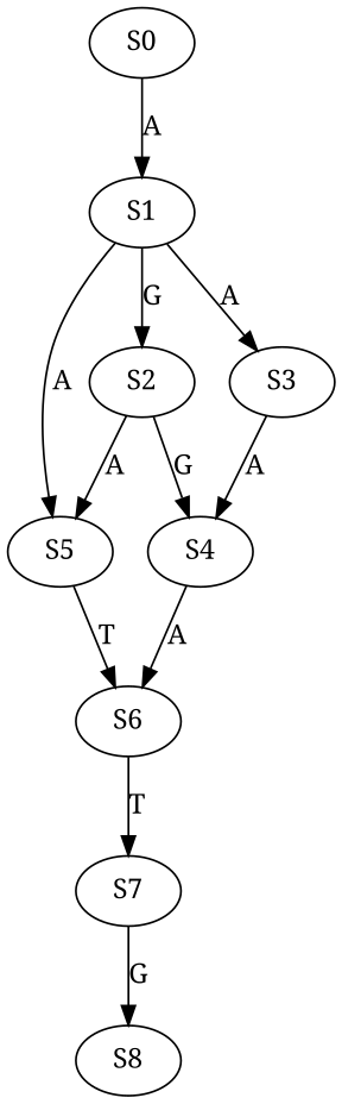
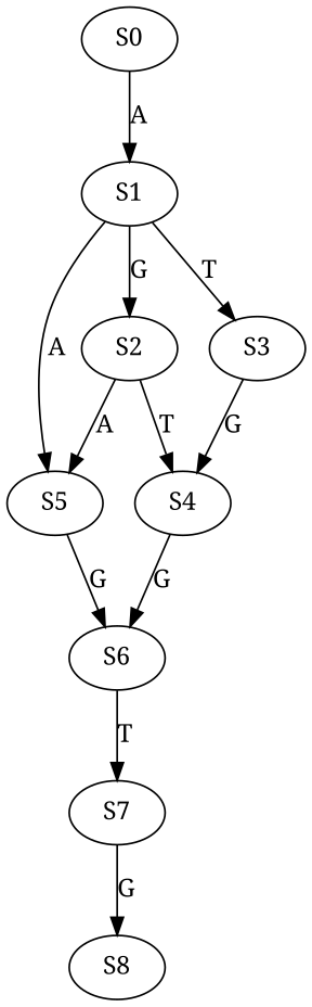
  strict digraph {
    fontname="Noto Serif"
    node [fontname="Noto Serif"]
    edge [fontname="Noto Serif"]
    S0
    S1
    S2
    S3
    S5
    S4
    S6
    S7
    S8
    S0 -> S1 [label=A]
    S1 -> S2 [label=G]
-   S1 -> S3 [label=A]
+   S1 -> S3 [label=T]
    S1 -> S5 [label=A]
    S2 -> S5 [label=A]
-   S2 -> S4 [label=G]
-   S3 -> S4 [label=A]
-   S5 -> S6 [label=T]
-   S4 -> S6 [label=A]
+   S2 -> S4 [label=T]
+   S3 -> S4 [label=G]
+   S5 -> S6 [label=G]
+   S4 -> S6 [label=G]
    S6 -> S7 [label=T]
    S7 -> S8 [label=G]
  }
